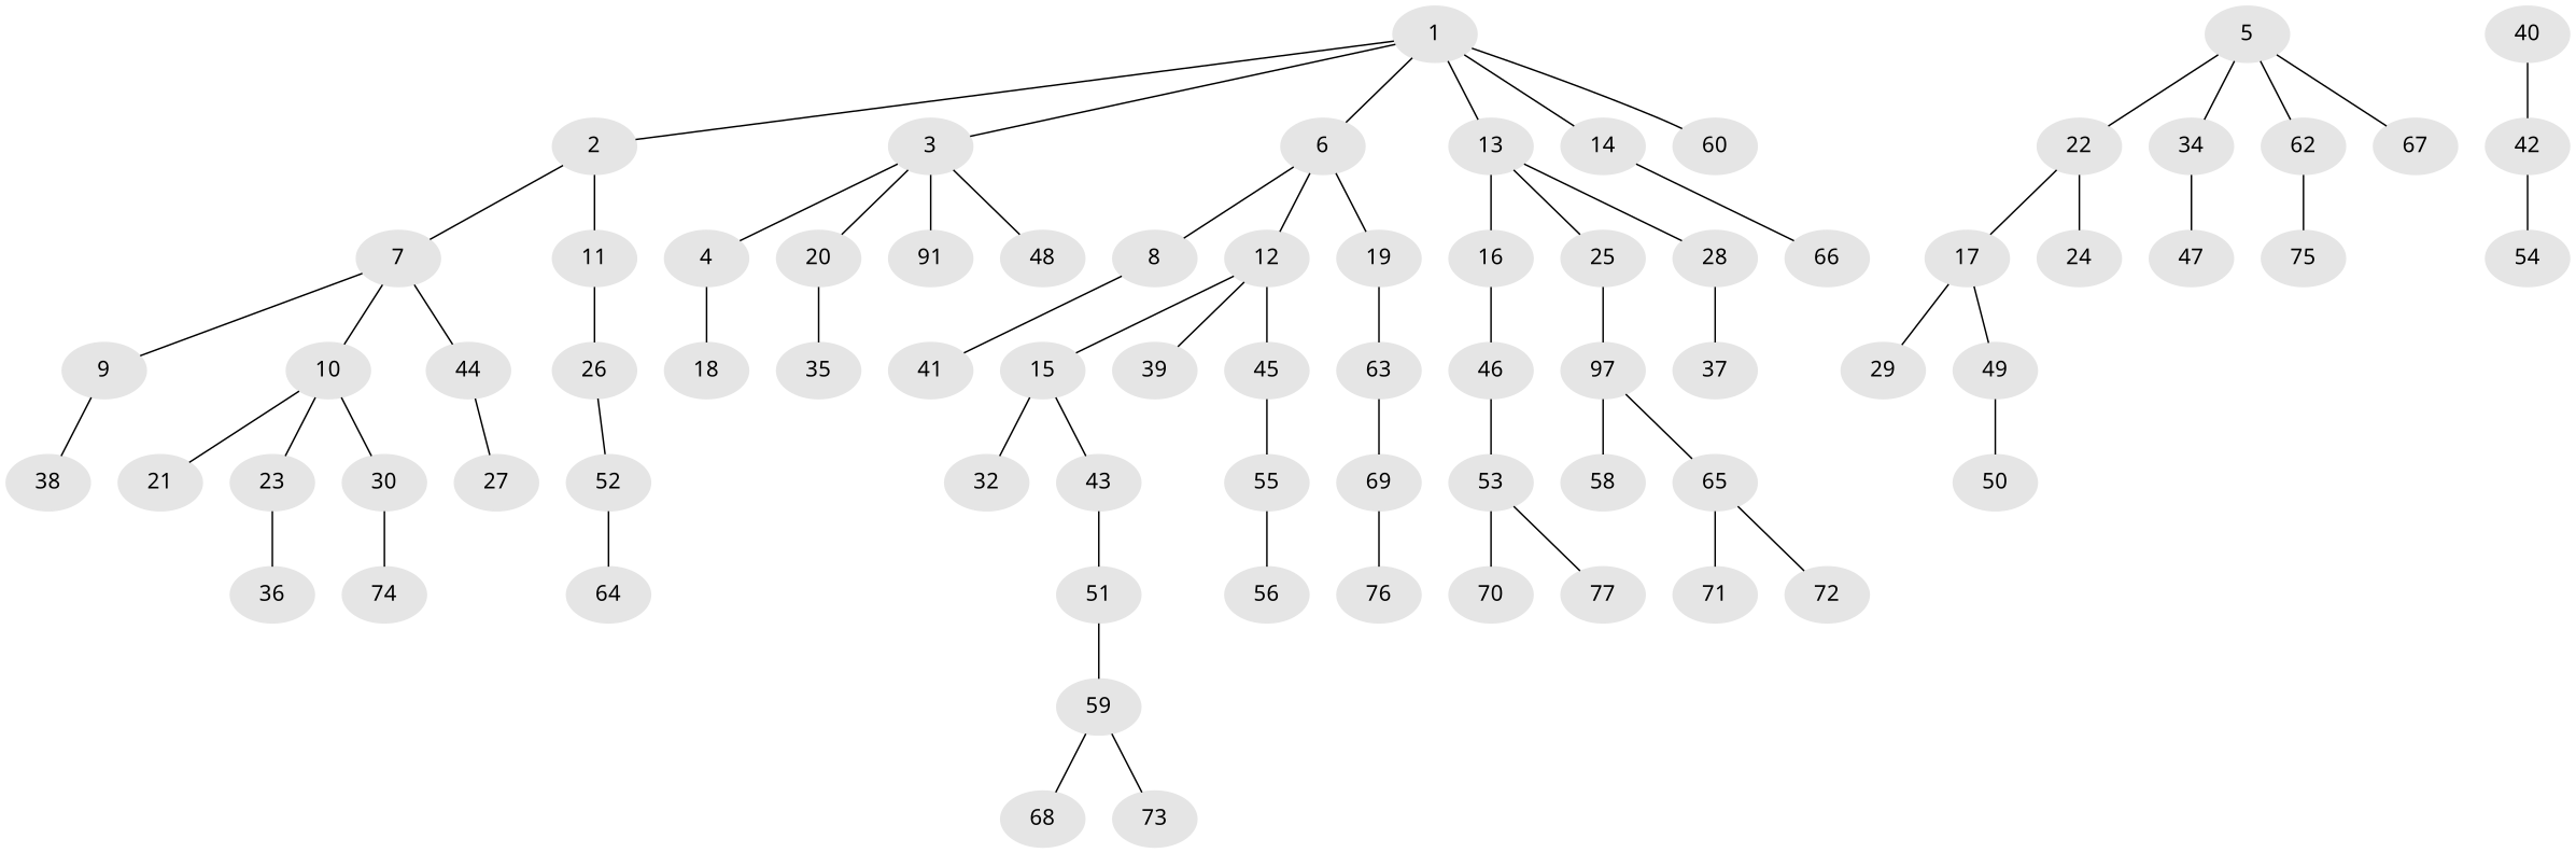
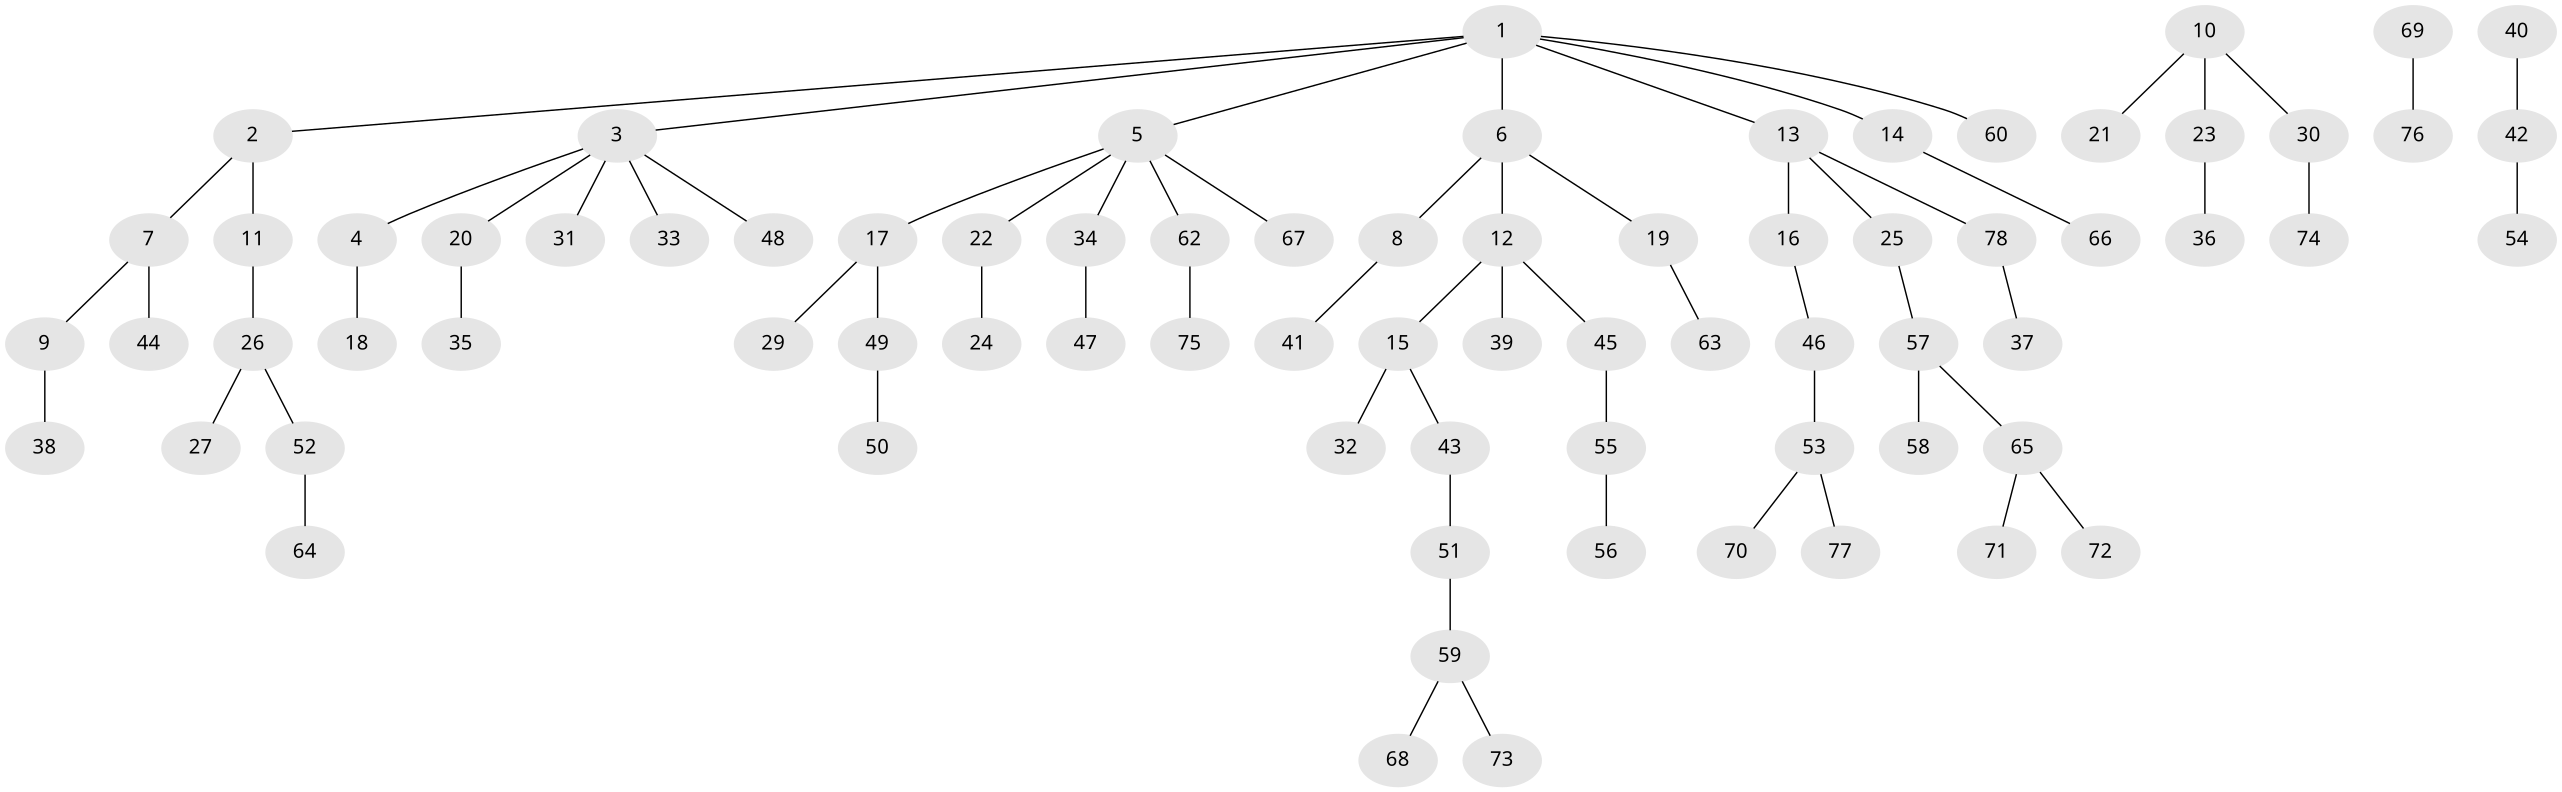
  graph {
    fontname="Noto Sans"
    node [color=gray90 fontname="Noto Sans" style=filled]
    edge [fontname="Noto Sans"]
    1
    2
    3
    5
    6
    13
    14
    60
    7
    11
    4
    20
-   31 [label=91]
+   31
+   33
    48
    17
    22
    34
    62
    67
    8
    12
    19
    16
    25
-   28
+   28 [label=78]
    66
    9
    10
    44
    26
    18
    35
    29
    49
    24
    47
    75
    41
    15
    39
    45
    63
    38
    21
    23
    30
    36
    74
    27
    52
    32
    43
    55
    46
-   57 [label=97]
+   57
    37
    51
    53
    50
    69
    40
    42
    58
    65
    64
    54
    59
    56
    70
    77
    68
    73
    71
    72
    76
    1 -- 2
    1 -- 3
+   1 -- 5
    1 -- 6
    1 -- 13
    1 -- 14
    1 -- 60
    2 -- 7
    2 -- 11
    3 -- 4
    3 -- 20
    3 -- 31
+   3 -- 33
    3 -- 48
-   22 -- 17
+   5 -- 17
    5 -- 22
    5 -- 34
    5 -- 62
    5 -- 67
    6 -- 8
    6 -- 12
    6 -- 19
    13 -- 16
    13 -- 25
    13 -- 28
    14 -- 66
    7 -- 9
-   7 -- 10
    7 -- 44
    11 -- 26
    4 -- 18
    20 -- 35
    17 -- 29
    17 -- 49
    22 -- 24
    34 -- 47
    62 -- 75
    8 -- 41
    12 -- 15
    12 -- 39
    12 -- 45
    19 -- 63
    16 -- 46
    25 -- 57
    28 -- 37
    9 -- 38
    10 -- 21
    10 -- 23
    10 -- 30
-   44 -- 27
+   26 -- 27
    26 -- 52
    49 -- 50
    15 -- 32
    15 -- 43
    45 -- 55
-   63 -- 69
    23 -- 36
    30 -- 74
    52 -- 64
    43 -- 51
    55 -- 56
    46 -- 53
    57 -- 58
    57 -- 65
    51 -- 59
    53 -- 70
    53 -- 77
    69 -- 76
    40 -- 42
    42 -- 54
    65 -- 71
    65 -- 72
    59 -- 68
    59 -- 73
  }
